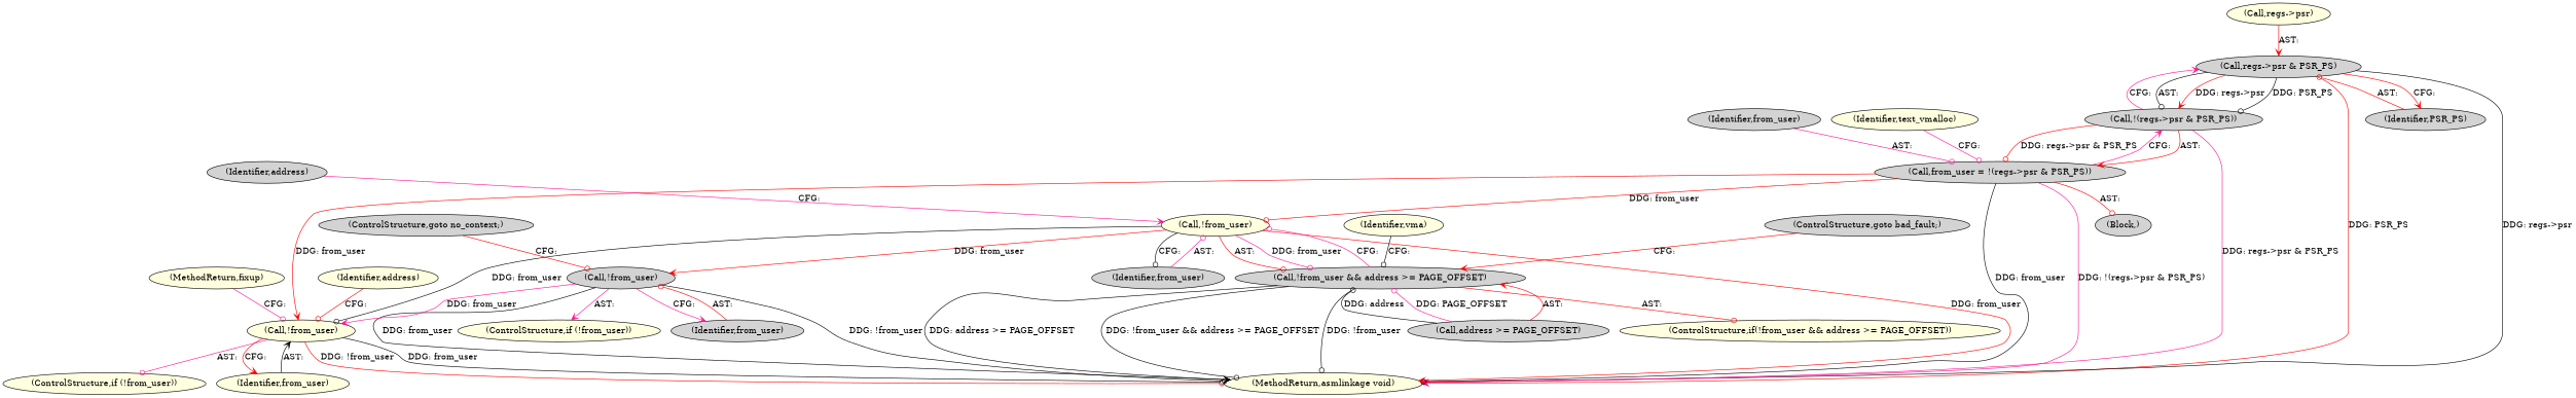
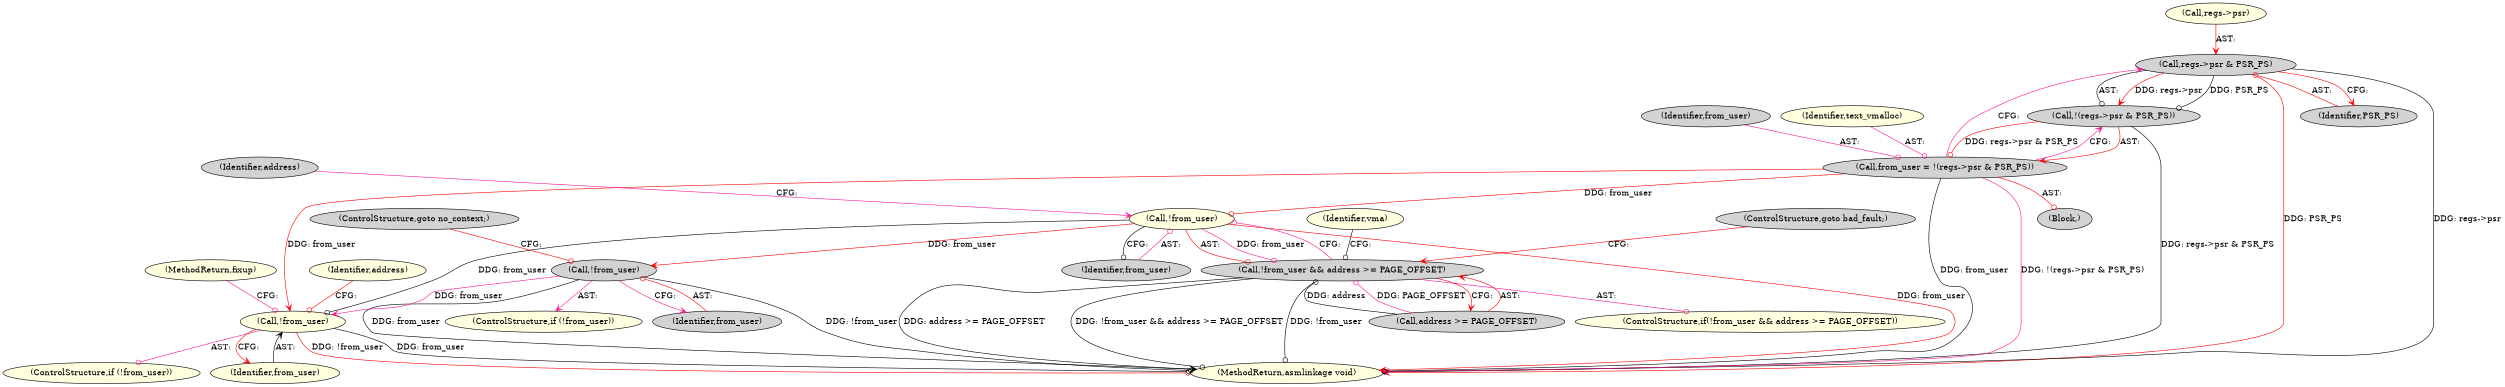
  digraph {
    node [fillcolor=lightgrey style=filled]
    edge [arrowhead=odot color=red]
    n1 [label="(Call,regs->psr & PSR_PS)"]
    n2 [label="(Call,!(regs->psr & PSR_PS))"]
    n3 [fillcolor=lightyellow label="(MethodReturn,asmlinkage void)"]
    n4 [label="(Identifier,PSR_PS)"]
    n5 [label="(Call,from_user = !(regs->psr & PSR_PS))"]
    n6 [fillcolor=lightyellow label="(Call,!from_user)"]
    n7 [fillcolor=lightyellow label="(Call,!from_user)"]
    n8 [label="(Block,)"]
    n9 [label="(Call,!from_user && address >= PAGE_OFFSET)"]
    n10 [label="(Call,!from_user)"]
    n11 [label="(Identifier,from_user)"]
    n12 [fillcolor=lightyellow label="(ControlStructure,if (!from_user))"]
    n13 [fillcolor=lightyellow label="(Identifier,from_user)"]
    n14 [fillcolor=lightyellow label="(ControlStructure,if(!from_user && address >= PAGE_OFFSET))"]
    n15 [label="(Call,address >= PAGE_OFFSET)"]
    n16 [fillcolor=lightyellow label="(ControlStructure,if (!from_user))"]
    n17 [label="(Identifier,from_user)"]
    n18 [label="(Identifier,from_user)"]
    n19 [fillcolor=lightyellow label="(Identifier,text_vmalloc)"]
    n20 [fillcolor=lightyellow label="(Identifier,address)"]
    n21 [label="(ControlStructure,goto bad_fault;)"]
    n22 [fillcolor=lightyellow label="(MethodReturn,fixup)"]
    n23 [label="(Identifier,address)"]
    n24 [fillcolor=lightyellow label="(Identifier,vma)"]
    n25 [label="(ControlStructure,goto no_context;)"]
    n26 [fillcolor=lightyellow label="(Call,regs->psr)"]
    n1 -> n2 [color=black label="AST: "]
    n1 -> n2 [arrowhead=vee label="DDG: regs->psr"]
    n1 -> n2 [color=black label="DDG: PSR_PS"]
    n1 -> n3 [arrowhead=vee label="DDG: PSR_PS"]
    n1 -> n3 [color=black label="DDG: regs->psr"]
    n1 -> n4 [arrowhead=vee label="CFG: "]
-   n2 -> n1 [arrowhead=vee color=deeppink label="CFG: "]
-   n2 -> n3 [color=deeppink label="DDG: regs->psr & PSR_PS"]
+   n5 -> n1 [arrowhead=vee color=deeppink label="CFG: "]
+   n2 -> n3 [color=black label="DDG: regs->psr & PSR_PS"]
    n2 -> n5 [arrowhead=vee label="AST: "]
    n2 -> n5 [label="DDG: regs->psr & PSR_PS"]
    n4 -> n1 [label="AST: "]
    n5 -> n2 [arrowhead=vee color=deeppink label="CFG: "]
    n5 -> n3 [arrowhead=vee color=deeppink label="DDG: !(regs->psr & PSR_PS)"]
    n5 -> n3 [color=black label="DDG: from_user"]
    n5 -> n6 [label="DDG: from_user"]
    n5 -> n7 [arrowhead=vee label="DDG: from_user"]
    n5 -> n8 [label="AST: "]
    n6 -> n3 [arrowhead=vee label="DDG: from_user"]
    n6 -> n7 [color=black label="DDG: from_user"]
    n6 -> n9 [label="AST: "]
    n6 -> n9 [color=deeppink label="DDG: from_user"]
    n6 -> n10 [arrowhead=vee label="DDG: from_user"]
    n6 -> n11 [color=black label="CFG: "]
    n7 -> n3 [label="DDG: !from_user"]
    n7 -> n3 [color=black label="DDG: from_user"]
    n7 -> n12 [color=deeppink label="AST: "]
    n7 -> n13 [arrowhead=vee label="CFG: "]
    n9 -> n3 [color=black label="DDG: !from_user"]
    n9 -> n3 [arrowhead=vee color=black label="DDG: address >= PAGE_OFFSET"]
    n9 -> n3 [color=black label="DDG: !from_user && address >= PAGE_OFFSET"]
    n9 -> n6 [color=deeppink label="CFG: "]
-   n9 -> n14 [label="AST: "]
+   n9 -> n14 [color=deeppink label="AST: "]
+   n9 -> n15 [arrowhead=vee label="CFG: "]
    n10 -> n3 [arrowhead=vee color=black label="DDG: from_user"]
    n10 -> n3 [color=black label="DDG: !from_user"]
    n10 -> n7 [arrowhead=vee color=deeppink label="DDG: from_user"]
    n10 -> n16 [arrowhead=vee color=deeppink label="AST: "]
    n10 -> n17 [arrowhead=vee color=deeppink label="CFG: "]
    n11 -> n6 [color=deeppink label="AST: "]
    n13 -> n7 [arrowhead=vee color=black label="AST: "]
    n15 -> n9 [arrowhead=vee label="AST: "]
    n15 -> n9 [color=black label="DDG: address"]
    n15 -> n9 [color=deeppink label="DDG: PAGE_OFFSET"]
    n17 -> n10 [label="AST: "]
    n18 -> n5 [color=deeppink label="AST: "]
-   n19 -> n5 [color=deeppink label="CFG: "]
+   n19 -> n5 [color=deeppink label="AST: "]
    n20 -> n7 [label="CFG: "]
    n21 -> n9 [arrowhead=vee label="CFG: "]
    n22 -> n7 [color=deeppink label="CFG: "]
    n23 -> n6 [arrowhead=vee color=deeppink label="CFG: "]
    n24 -> n9 [color=black label="CFG: "]
    n25 -> n10 [label="CFG: "]
    n26 -> n1 [arrowhead=vee label="AST: "]
  }
